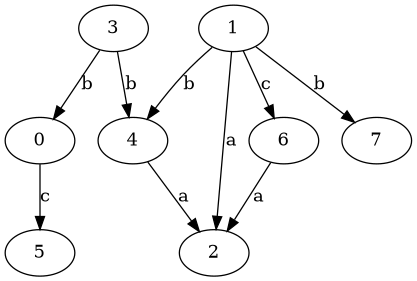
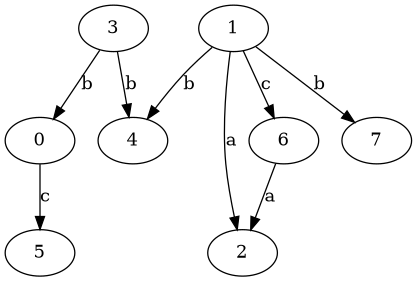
  strict digraph {
    0
    5
    3
    4
    1
    2
    6
    7
    0 -> 5 [label=c]
    3 -> 0 [label=b]
    3 -> 4 [label=b]
-   4 -> 2 [label=a]
    1 -> 4 [label=b]
    1 -> 2 [label=a]
    1 -> 6 [label=c]
    1 -> 7 [label=b]
    6 -> 2 [label=a]
  }
